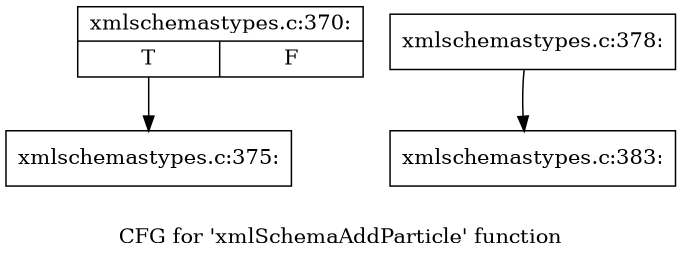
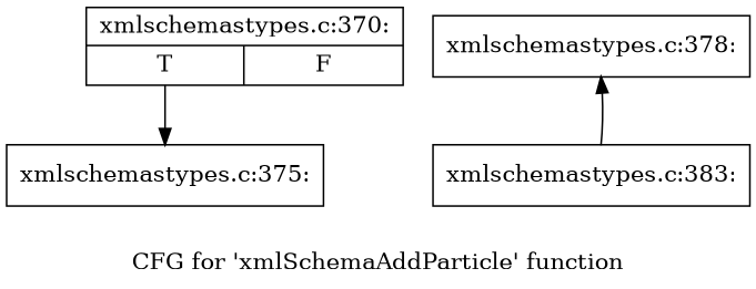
  digraph {
    label="CFG for 'xmlSchemaAddParticle' function"
    node [shape=record]
    n1 [label="{xmlschemastypes.c:370:|{<s0>T|<s1>F}}"]
    n2 [label="{xmlschemastypes.c:375:}"]
    n3 [label="{xmlschemastypes.c:378:}"]
    n4 [label="{xmlschemastypes.c:383:}"]
    n1 -> n2 [tailport=s0]
-   n3 -> n4
+   n4 -> n3
  }
